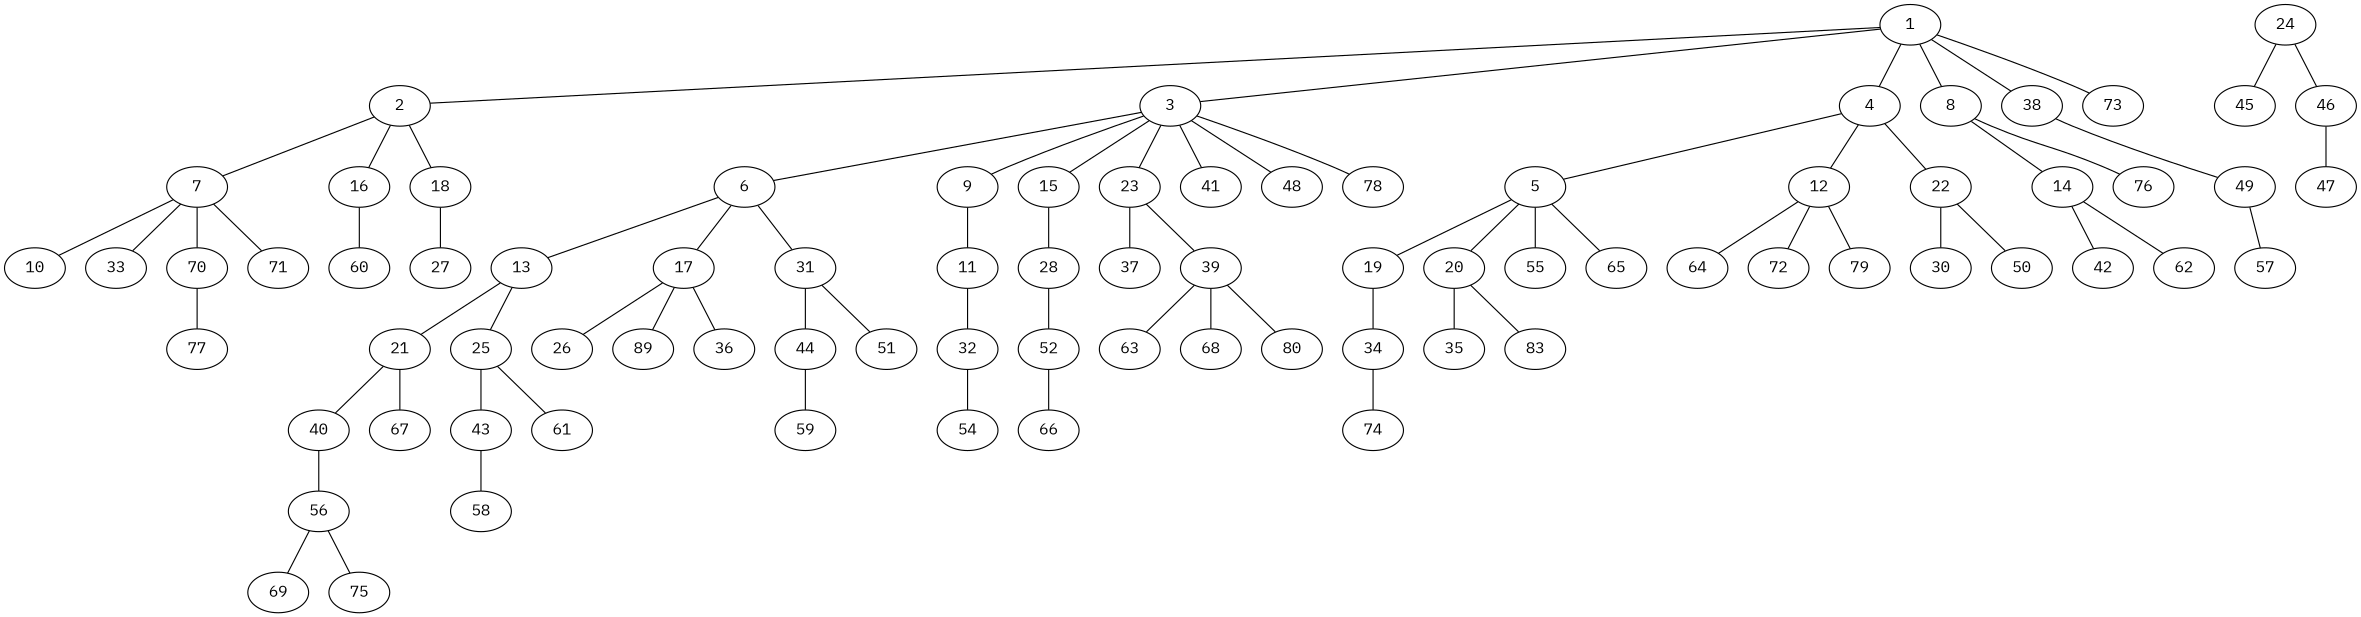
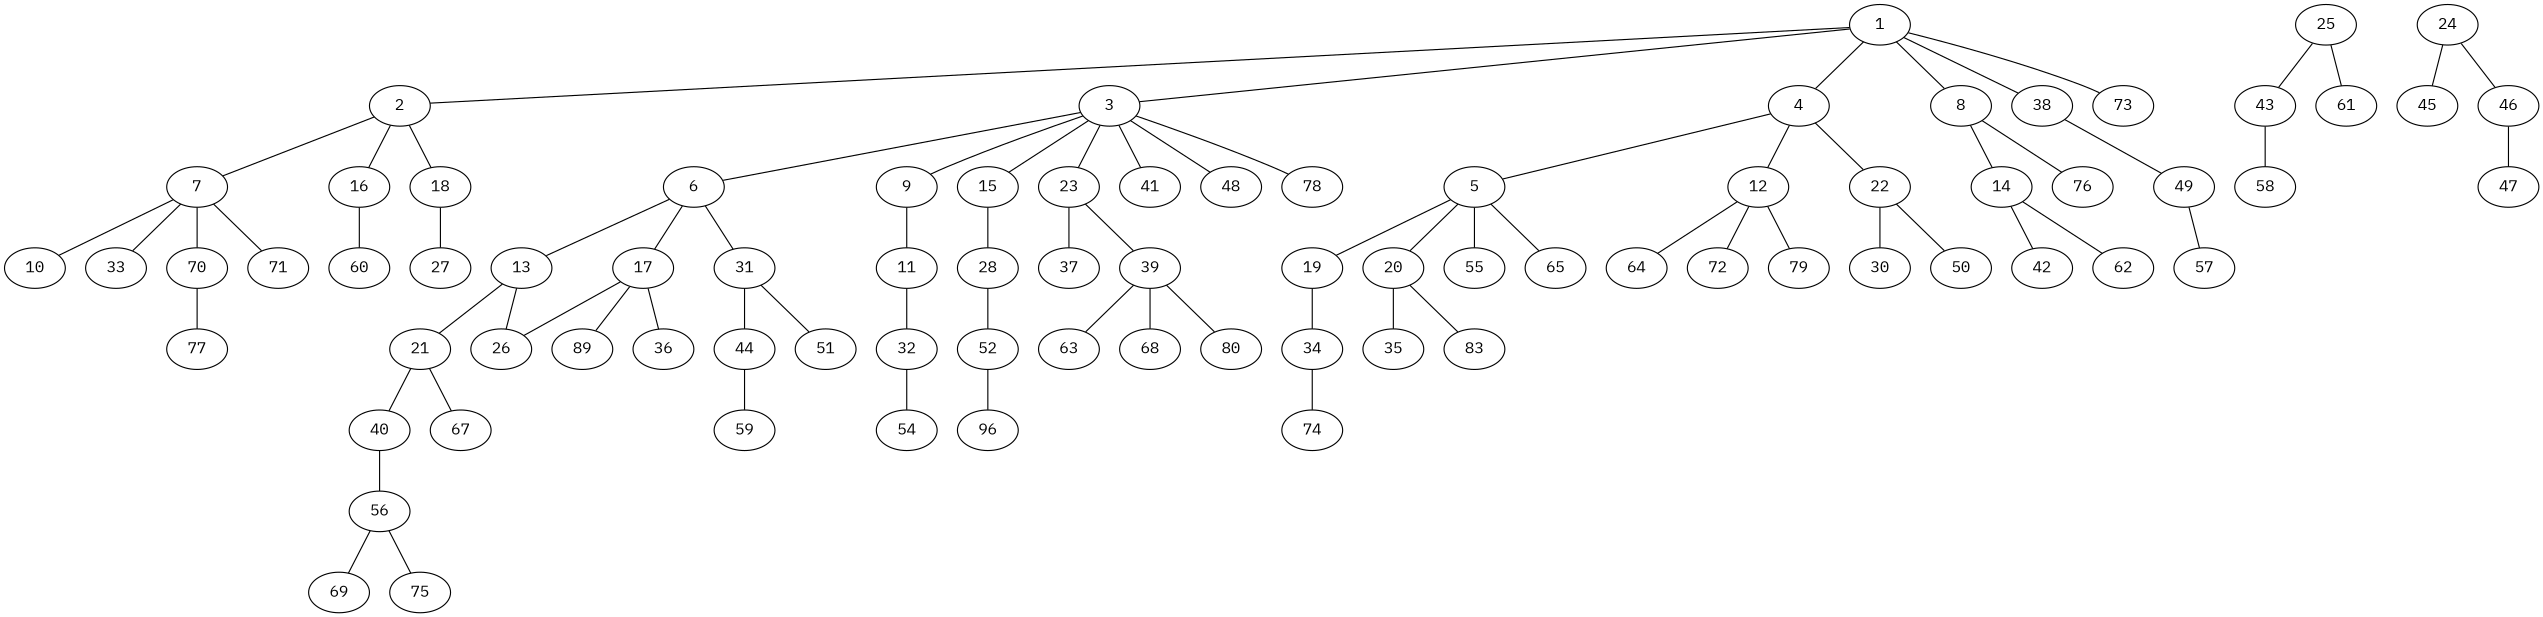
  graph {
    fontname="IBM Plex Mono"
    node [fontname="IBM Plex Mono"]
    edge [fontname="IBM Plex Mono"]
    1
    2
    3
    4
    8
    38
    73
    7
    16
    18
    6
    9
    15
    23
    41
    48
    78
    5
    12
    22
    14
    76
    49
    10
    33
    70
    71
    60
    27
    13
    17
    31
    11
    28
    37
    39
    19
    20
    55
    65
    64
    72
    79
    30
    50
    42
    62
    57
    77
    21
    25
    26
    n53 [label=89]
    36
    24
    45
    46
    44
    51
    32
    52
    63
    68
    80
    34
    35
    n67 [label=83]
    74
    40
    67
    43
    61
    47
    59
    54
    56
    58
-   66
+   66 [label=96]
    69
    75
    1 -- 2
    1 -- 3
    1 -- 4
    1 -- 8
    1 -- 38
    1 -- 73
    2 -- 7
    2 -- 16
    2 -- 18
    3 -- 6
    3 -- 9
    3 -- 15
    3 -- 23
    3 -- 41
    3 -- 48
    3 -- 78
    4 -- 5
    4 -- 12
    4 -- 22
    8 -- 14
    8 -- 76
    38 -- 49
    7 -- 10
    7 -- 33
    7 -- 70
    7 -- 71
    16 -- 60
    18 -- 27
    6 -- 13
    6 -- 17
    6 -- 31
    9 -- 11
    15 -- 28
    23 -- 37
    23 -- 39
    5 -- 19
    5 -- 20
    5 -- 55
    5 -- 65
    12 -- 64
    12 -- 72
    12 -- 79
    22 -- 30
    22 -- 50
    14 -- 42
    14 -- 62
    49 -- 57
    70 -- 77
    13 -- 21
-   13 -- 25
+   13 -- 26
    17 -- 26
    17 -- n53
    17 -- 36
    31 -- 44
    31 -- 51
    11 -- 32
    28 -- 52
    39 -- 63
    39 -- 68
    39 -- 80
    19 -- 34
    20 -- 35
    20 -- n67
    21 -- 40
    21 -- 67
    25 -- 43
    25 -- 61
    24 -- 45
    24 -- 46
    46 -- 47
    44 -- 59
    32 -- 54
    52 -- 66
    34 -- 74
    40 -- 56
    43 -- 58
    56 -- 69
    56 -- 75
  }
